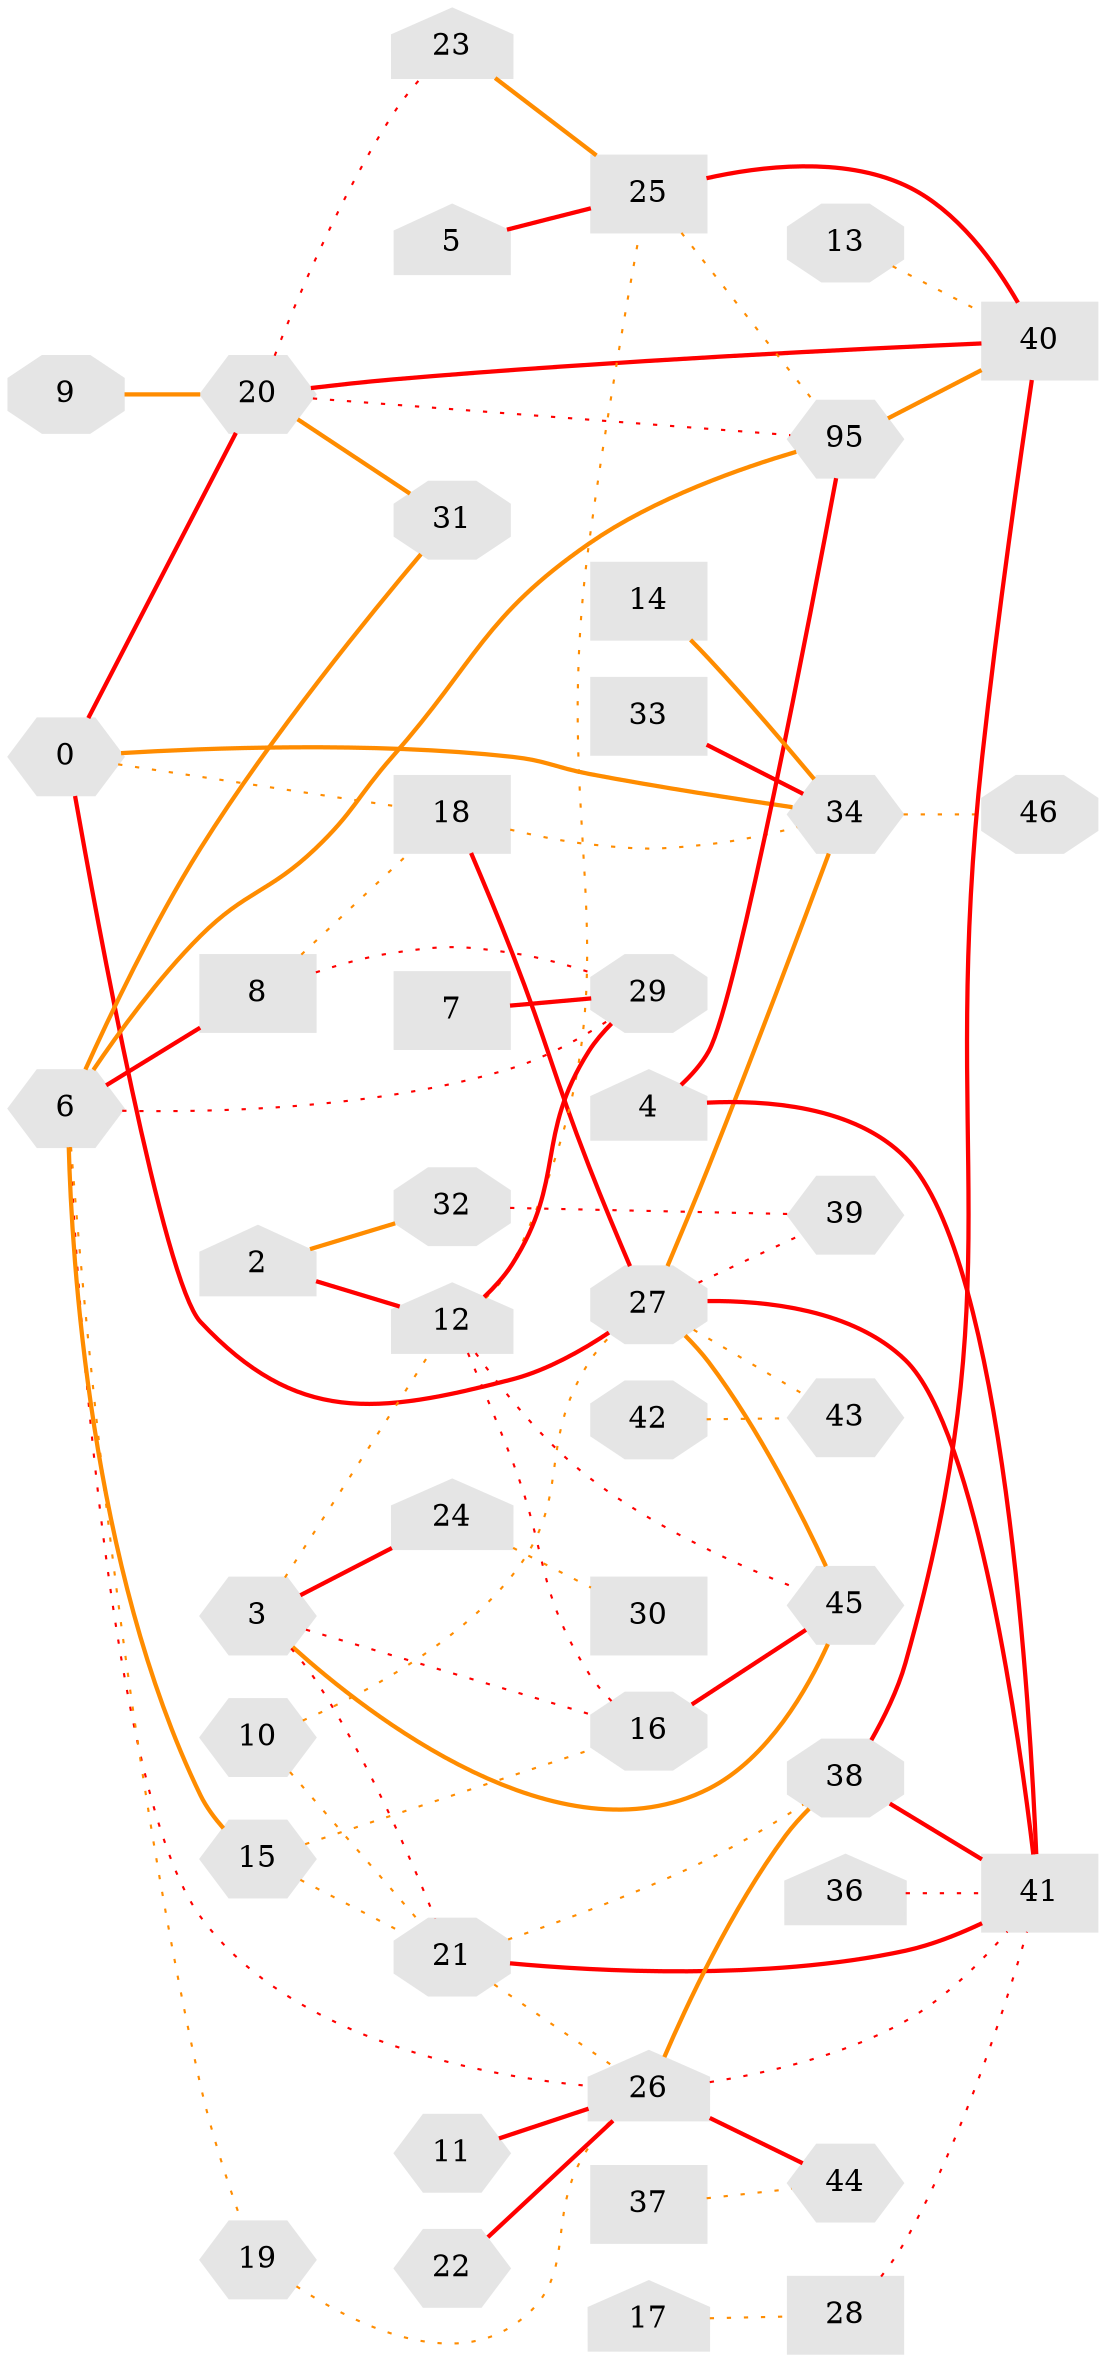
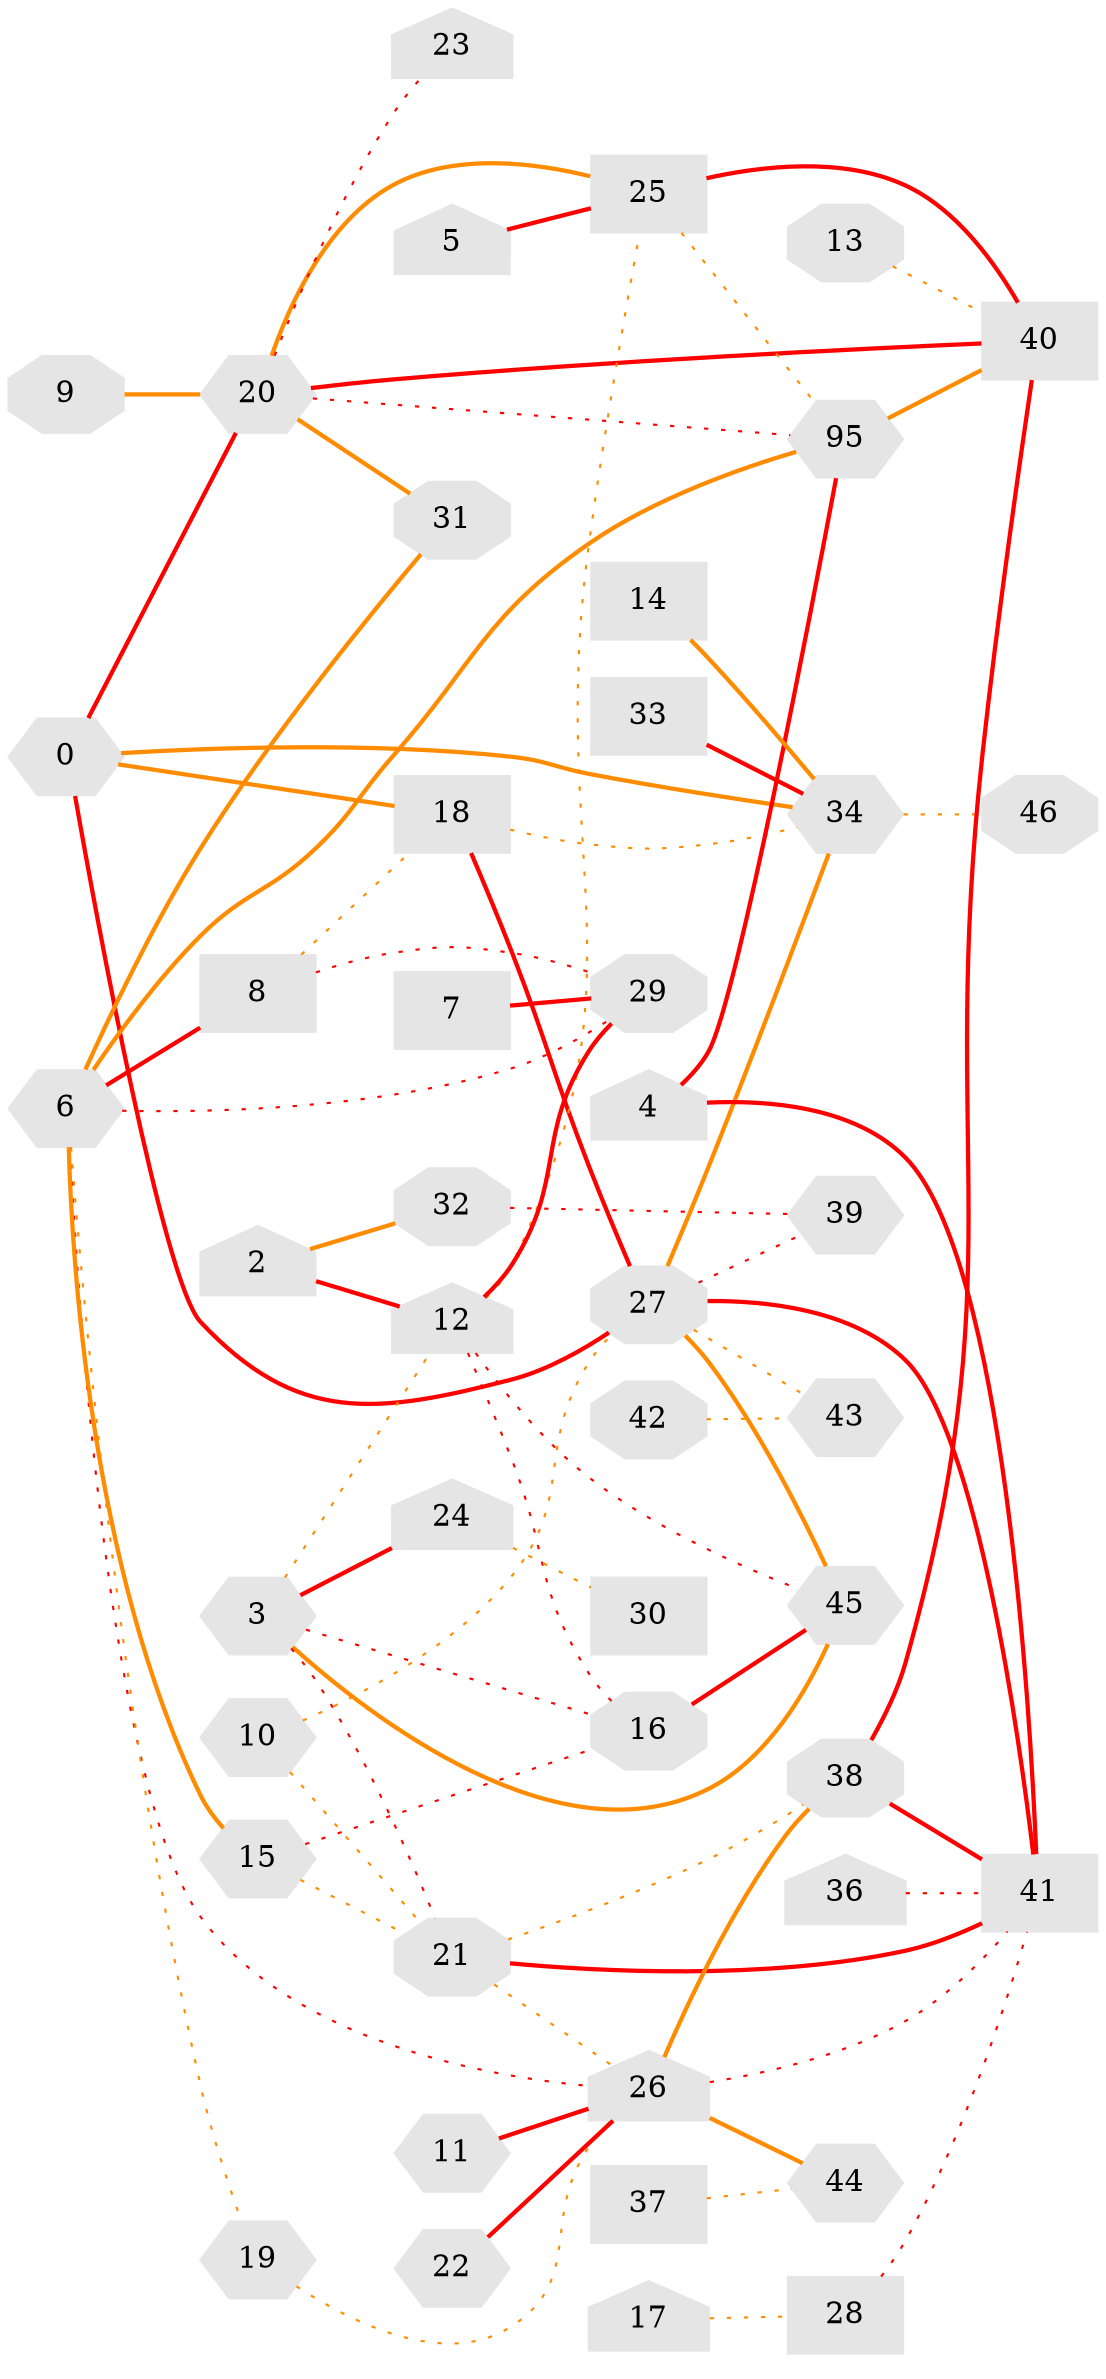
  graph {
    rankdir=LR
    node [color=gray90 shape=hexagon style=filled]
    edge [color=red style=bold weight=1.0]
    n1 [label=0]
    18 [shape=box]
    20
    27 [shape=octagon]
    34
    n6 [label=95]
    25 [shape=box]
    31 [shape=octagon]
    40 [shape=box]
    23 [shape=house]
    45
    41 [shape=box]
    39
    43
    46 [shape=octagon]
    2 [shape=house]
    12 [shape=house]
    32 [shape=octagon]
    16 [shape=octagon]
    29 [shape=octagon]
    3
    21 [shape=octagon]
    24 [shape=house]
    26 [shape=house]
    38 [shape=octagon]
    30 [shape=box]
    4 [shape=house]
    5 [shape=house]
    6
    8 [shape=box]
    15
    19
    44
    7 [shape=box]
    9 [shape=octagon]
    10
    11
    13 [shape=octagon]
    14 [shape=box]
    17 [shape=house]
    28 [shape=box]
    22
    33 [shape=box]
    36 [shape=house]
    37 [shape=box]
    42 [shape=octagon]
-   n1 -- 18 [color=darkorange style=dotted]
+   n1 -- 18 [color=darkorange]
    n1 -- 20
    n1 -- 27
    n1 -- 34 [color=darkorange]
    18 -- 27
    18 -- 34 [color=darkorange style=dotted]
    20 -- n6 [style=dotted]
-   23 -- 25 [color=darkorange]
+   20 -- 25 [color=darkorange]
    20 -- 31 [color=darkorange]
    20 -- 40
    20 -- 23 [style=dotted]
    27 -- 34 [color=darkorange]
    27 -- 45 [color=darkorange]
    27 -- 41
    27 -- 39 [style=dotted]
    27 -- 43 [color=darkorange style=dotted]
    34 -- 46 [color=darkorange style=dotted]
    n6 -- 40 [color=darkorange]
    25 -- n6 [color=darkorange style=dotted]
    25 -- 40
    2 -- 12
    2 -- 32 [color=darkorange]
    12 -- 25 [color=darkorange style=dotted]
    12 -- 45 [style=dotted]
    12 -- 16 [style=dotted]
    12 -- 29
    32 -- 39 [style=dotted]
    16 -- 45
    3 -- 45 [color=darkorange]
    3 -- 12 [color=darkorange style=dotted]
    3 -- 16 [style=dotted]
    3 -- 21 [style=dotted]
    3 -- 24
    21 -- 41
    21 -- 26 [color=darkorange style=dotted]
    21 -- 38 [color=darkorange style=dotted]
    24 -- 30 [color=darkorange style=dotted]
    26 -- 41 [style=dotted]
    26 -- 38 [color=darkorange]
-   26 -- 44
+   26 -- 44 [color=darkorange]
    38 -- 40
    38 -- 41
    4 -- n6
    4 -- 41
    5 -- 25
    6 -- n6 [color=darkorange]
    6 -- 31 [color=darkorange]
    6 -- 29 [style=dotted weight=2.0]
    6 -- 26 [style=dotted]
    6 -- 8 [weight=2.0]
    6 -- 15 [color=darkorange]
    6 -- 19 [color=darkorange style=dotted]
    8 -- 18 [color=darkorange style=dotted]
    8 -- 29 [style=dotted]
-   15 -- 16 [color=darkorange style=dotted]
+   15 -- 16 [style=dotted]
    15 -- 21 [color=darkorange style=dotted]
    19 -- 26 [color=darkorange style=dotted]
    7 -- 29
    9 -- 20 [color=darkorange]
    10 -- 27 [color=darkorange style=dotted]
    10 -- 21 [color=darkorange style=dotted]
    11 -- 26
    13 -- 40 [color=darkorange style=dotted]
    14 -- 34 [color=darkorange]
    17 -- 28 [color=darkorange style=dotted]
    28 -- 41 [style=dotted]
    22 -- 26
    33 -- 34
    36 -- 41 [style=dotted]
    37 -- 44 [color=darkorange style=dotted]
    42 -- 43 [color=darkorange style=dotted]
  }
